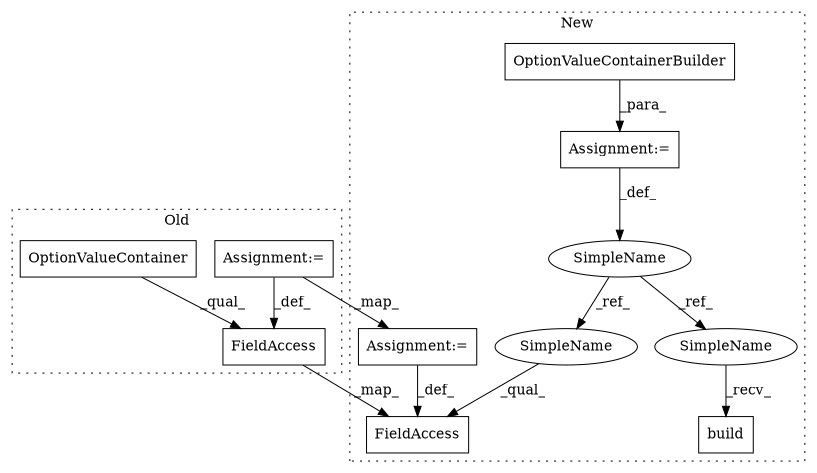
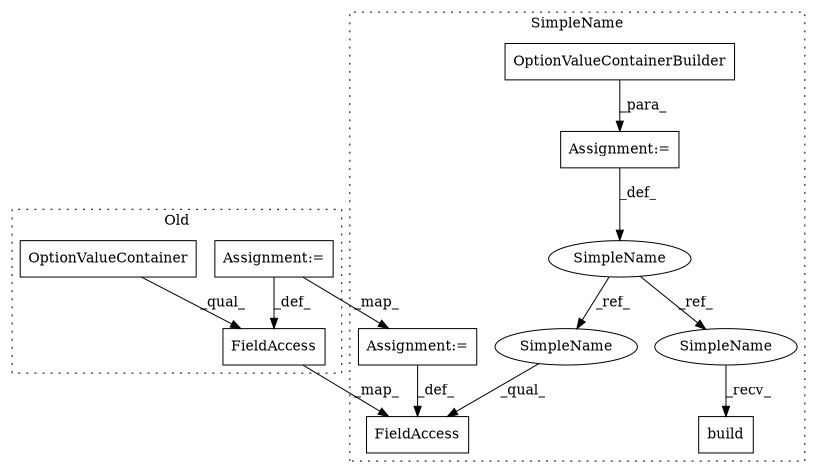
  digraph {
    node [a=32 l=1 s=667 shape=box]
    n1 [l=22 label=OptionValueContainer s=586]
    n2 [a=22 l=5 label=FieldAccess s=614]
    n3 [a=7 label="Assignment:=" s=619]
    n4 [l=29 label=OptionValueContainerBuilder s=632]
    n5 [l=7 label=build s=858]
    n6 [a=7 label="Assignment:=" s=631]
    n7 [a=42 l=2 label=SimpleName s=629 shape=ellipse]
    n8 [a=22 l=6 label=FieldAccess]
    n9 [a=7 label="Assignment:=" s=673]
    n10 [a=42 l=2 label=SimpleName s=855 shape=ellipse]
    n11 [a=42 l=2 label=SimpleName shape=ellipse]
    subgraph cluster_1 {
      label=Old
      style=dotted
      n1
      n2
      n3
    }
    subgraph cluster_2 {
-     label=New
+     label=SimpleName
      style=dotted
      n4
      n5
      n6
      n7
      n8
      n9
      n10
      n11
    }
    n1 -> n2 [label=_qual_]
    n2 -> n8 [label=_map_]
    n3 -> n2 [label=_def_]
    n3 -> n9 [label=_map_]
    n4 -> n6 [label=_para_]
    n6 -> n7 [label=_def_]
    n7 -> n10 [label=_ref_]
    n7 -> n11 [label=_ref_]
    n9 -> n8 [label=_def_]
    n10 -> n5 [label=_recv_]
    n11 -> n8 [label=_qual_]
  }
